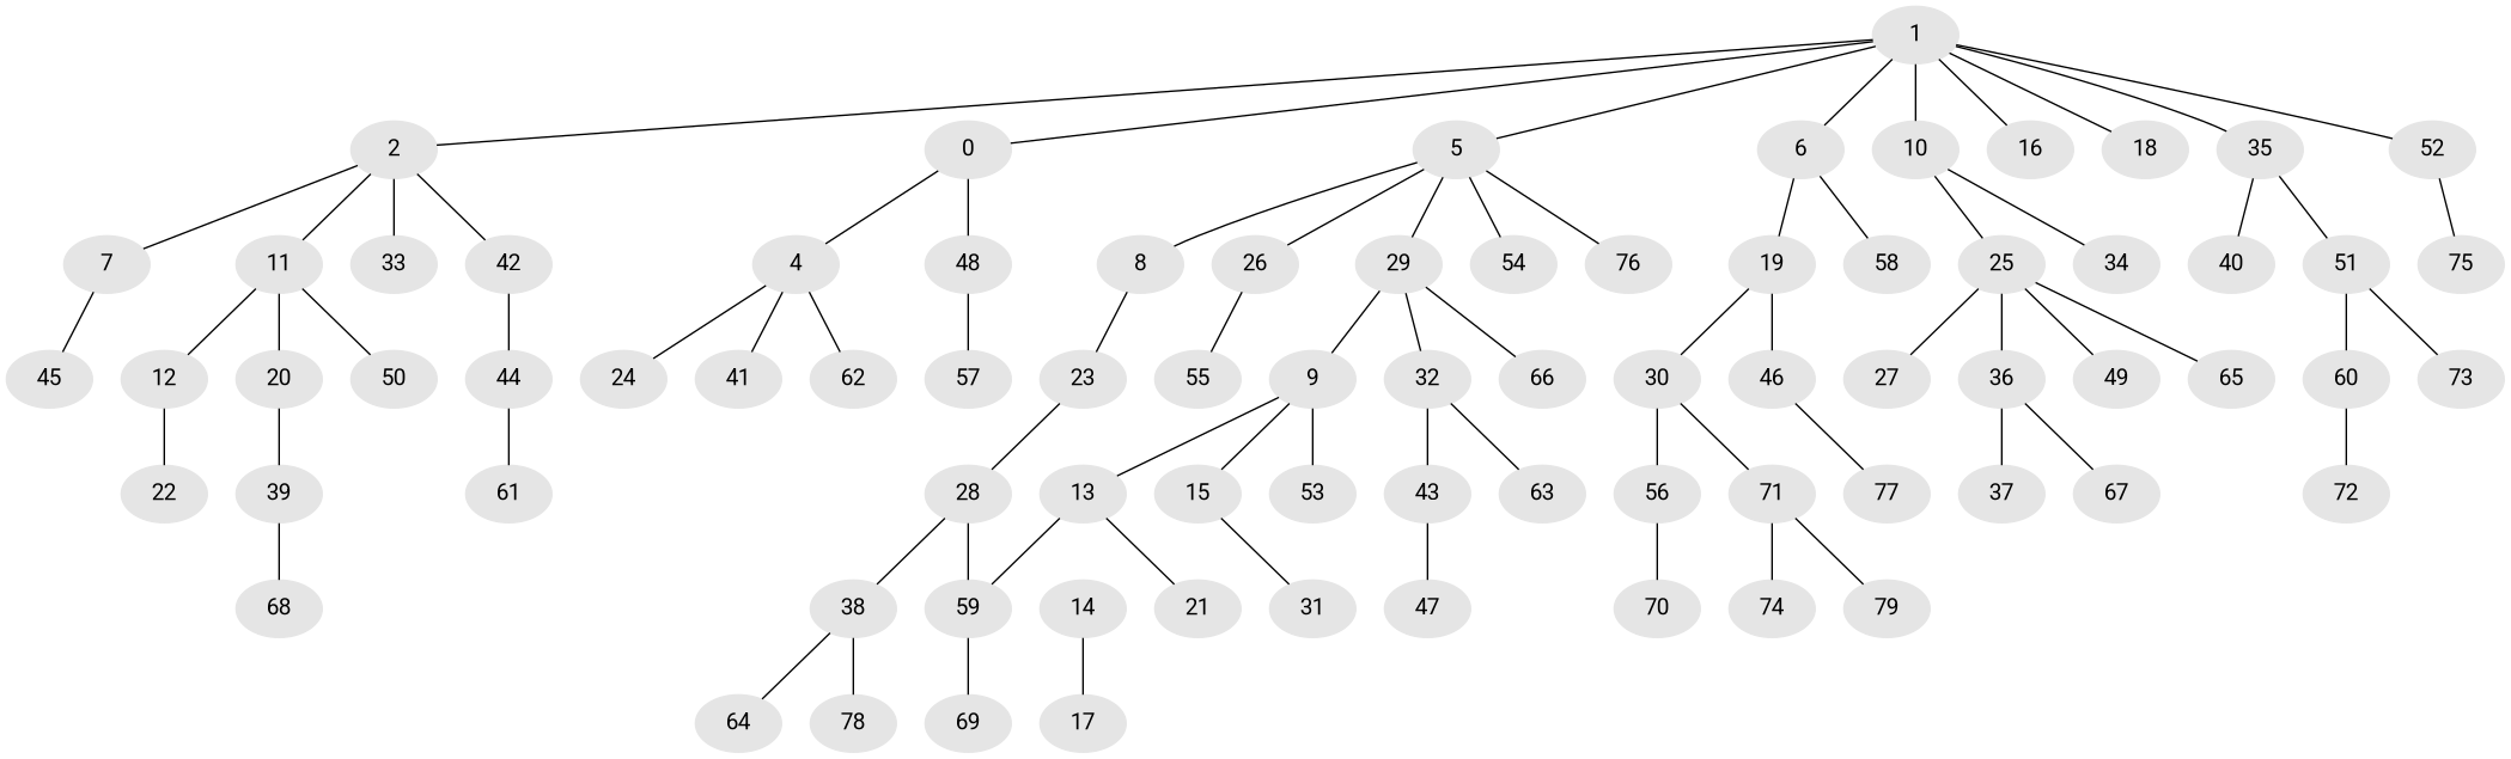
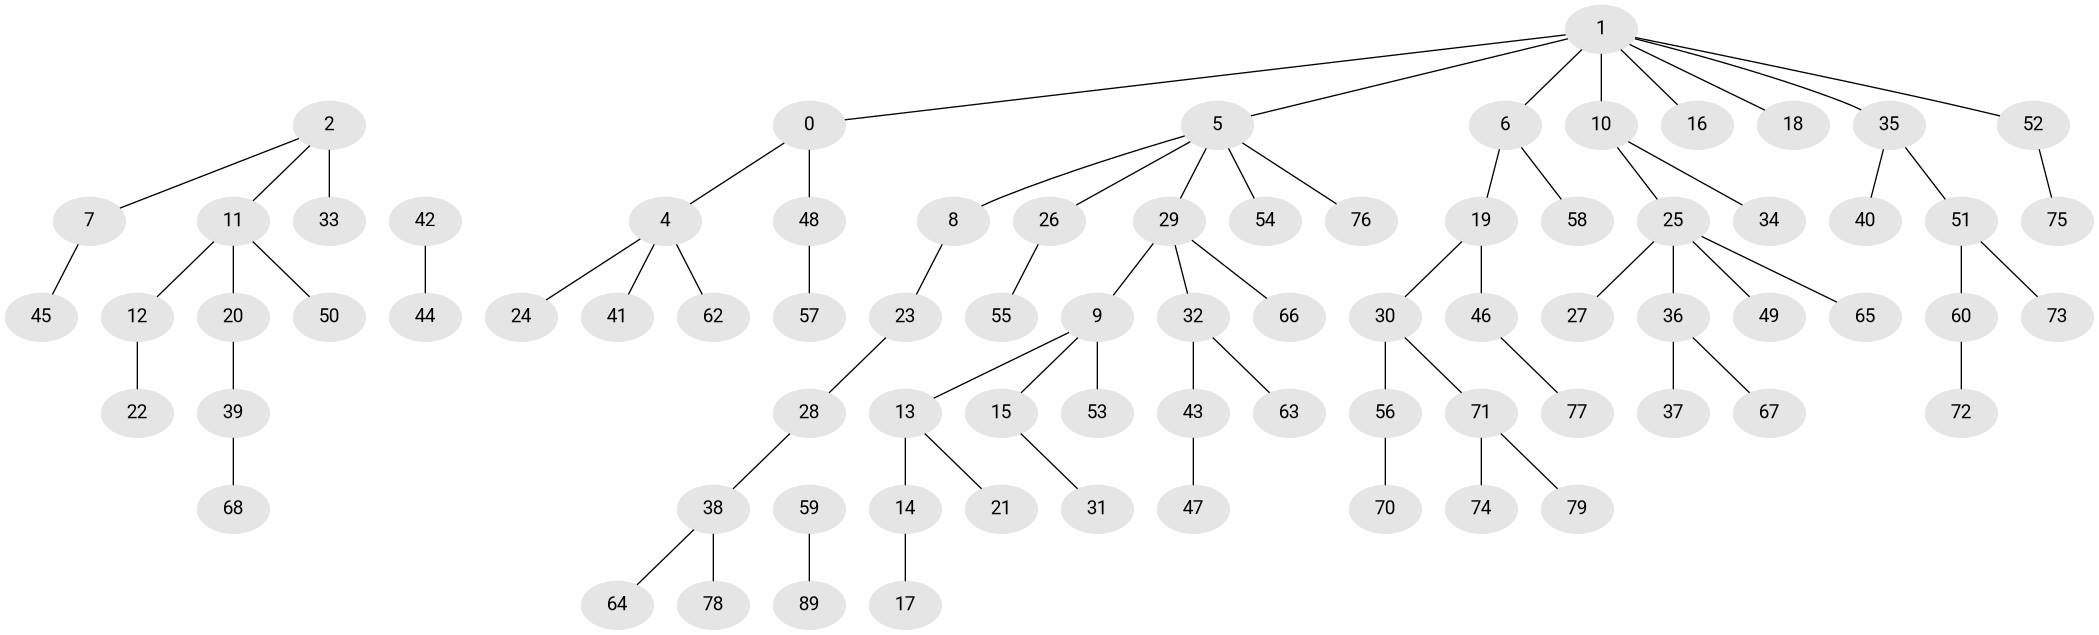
  graph {
    fontname=Roboto
    node [color=gray90 fontname=Roboto style=filled]
    edge [fontname=Roboto]
    1
    2
    n3 [label=0]
    5
    6
    10
    16
    18
    35
    52
    7
    11
    33
    42
    4
    48
    8
    26
    29
    54
    76
    19
    58
    25
    34
    40
    51
    75
    45
    12
    20
    50
    44
    24
    41
    62
    57
    23
    9
    13
    15
    53
    55
    32
    66
    30
    46
    28
    14
    21
    31
    27
    36
    49
    65
    22
    39
    17
    56
    71
    77
    68
    38
    59
    37
    67
    64
    78
-   69
+   69 [label=89]
    43
    63
    70
    74
    79
    47
    60
    73
-   61
    72
-   1 -- 2
    1 -- n3
    1 -- 5
    1 -- 6
    1 -- 10
    1 -- 16
    1 -- 18
    1 -- 35
    1 -- 52
    2 -- 7
    2 -- 11
    2 -- 33
-   2 -- 42
    n3 -- 4
    n3 -- 48
    5 -- 8
    5 -- 26
    5 -- 29
    5 -- 54
    5 -- 76
    6 -- 19
    6 -- 58
    10 -- 25
    10 -- 34
    35 -- 40
    35 -- 51
    52 -- 75
    7 -- 45
    11 -- 12
    11 -- 20
    11 -- 50
    42 -- 44
    4 -- 24
    4 -- 41
    4 -- 62
    48 -- 57
    8 -- 23
    26 -- 55
    29 -- 9
    29 -- 32
    29 -- 66
    19 -- 30
    19 -- 46
    25 -- 27
    25 -- 36
    25 -- 49
    25 -- 65
    51 -- 60
    51 -- 73
    12 -- 22
    20 -- 39
-   44 -- 61
    23 -- 28
    9 -- 13
    9 -- 15
    9 -- 53
-   13 -- 59
+   13 -- 14
    13 -- 21
    15 -- 31
    32 -- 43
    32 -- 63
    30 -- 56
    30 -- 71
    46 -- 77
    28 -- 38
-   28 -- 59
    14 -- 17
    36 -- 37
    36 -- 67
    39 -- 68
    56 -- 70
    71 -- 74
    71 -- 79
    38 -- 64
    38 -- 78
    59 -- 69
    43 -- 47
    60 -- 72
  }
